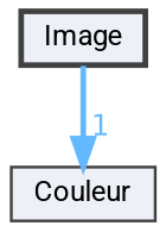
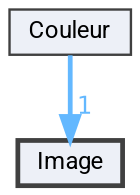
  digraph {
    compound=true
    fontname=Roboto
    node [color=grey25 fillcolor="#edf0f7" fontname=Roboto fontsize=10 shape=box]
    n1 [height=0.2 label=Image style="filled,bold" width=0.4]
    n2 [height=0.2 label=Couleur style=filled width=0.4]
-   n1 -> n2 [color=steelblue1 fontcolor=steelblue1 fontname=Roboto fontsize=10 headlabel=1 labeldistance=1.5 labelfontname=Helvetica labelfontsize=10 style=bold]
+   n2 -> n1 [color=steelblue1 fontcolor=steelblue1 fontname=Roboto fontsize=10 headlabel=1 labeldistance=1.5 labelfontname=Helvetica labelfontsize=10 style=bold]
  }
